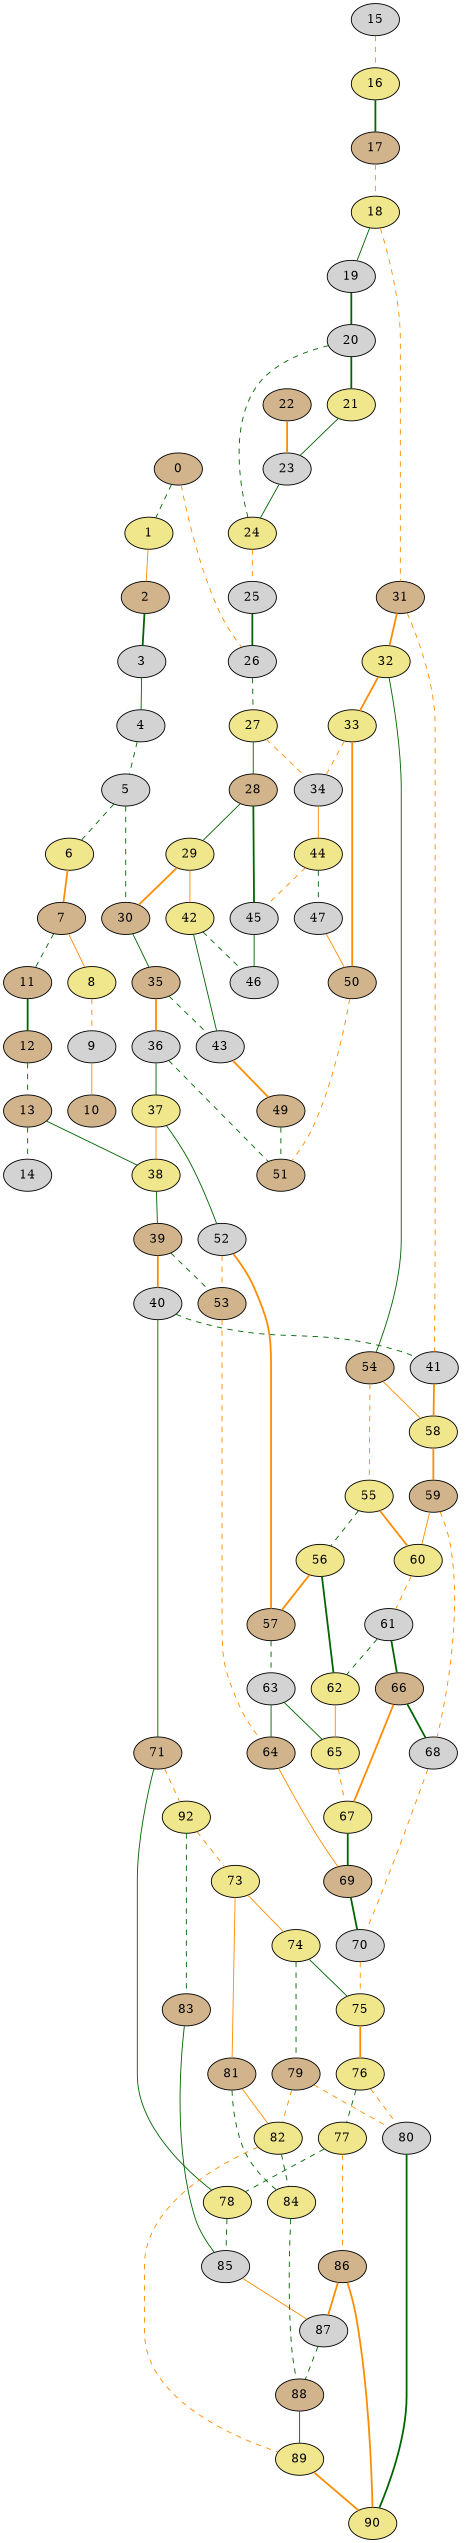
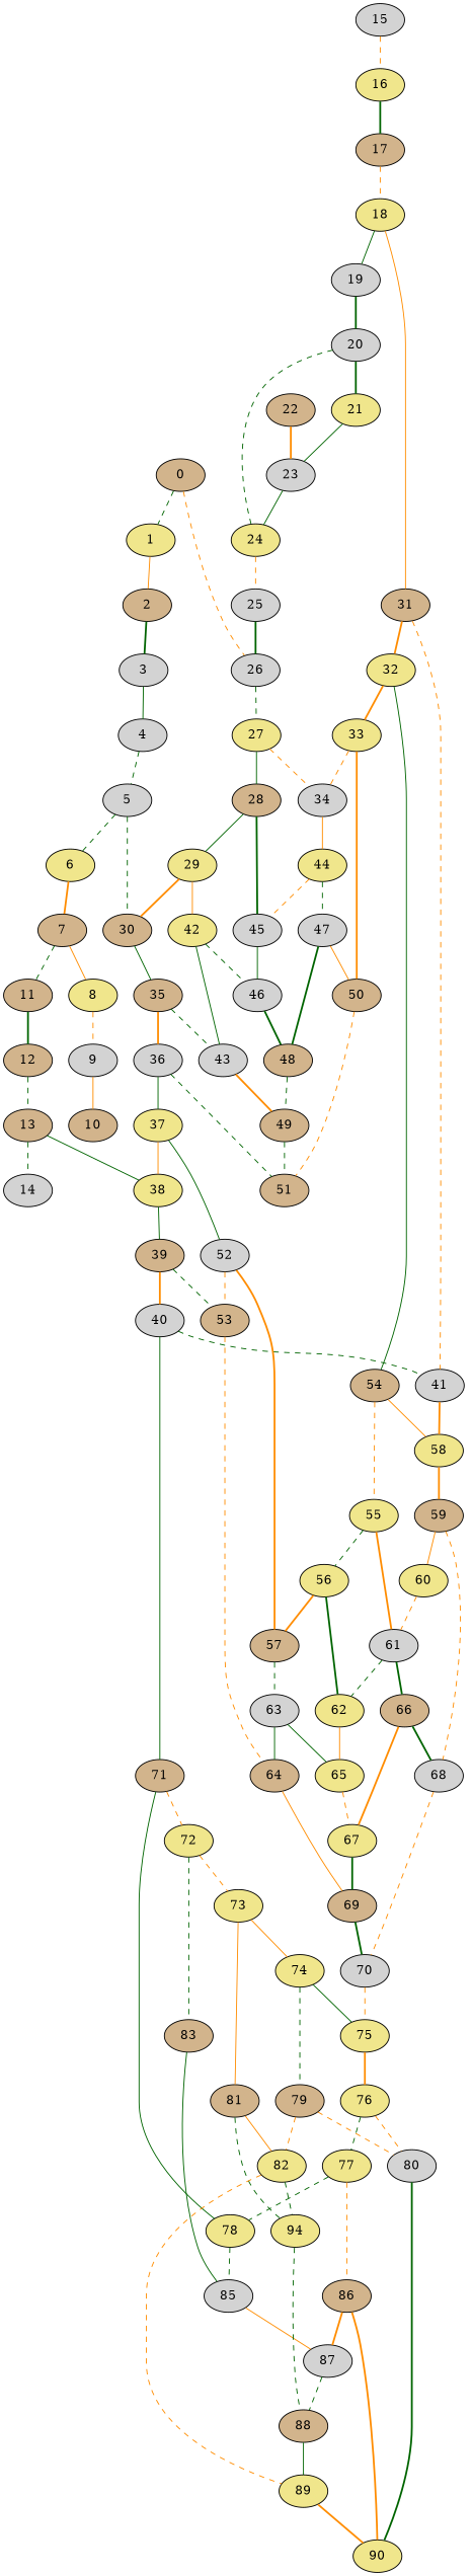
  graph {
    node [fillcolor=khaki style=filled]
    edge [color=darkgreen style=dashed]
    0 [fillcolor=tan]
    1
    26 [fillcolor=lightgrey]
    2 [fillcolor=tan]
    27
    3 [fillcolor=lightgrey]
    28 [fillcolor=tan]
    34 [fillcolor=lightgrey]
    4 [fillcolor=lightgrey]
    5 [fillcolor=lightgrey]
    6
    30 [fillcolor=tan]
    7 [fillcolor=tan]
    35 [fillcolor=tan]
    8
    11 [fillcolor=tan]
    43 [fillcolor=lightgrey]
    36 [fillcolor=lightgrey]
    9 [fillcolor=lightgrey]
    12 [fillcolor=tan]
    10 [fillcolor=tan]
    13 [fillcolor=tan]
    14 [fillcolor=lightgrey]
    38
    39 [fillcolor=tan]
    15 [fillcolor=lightgrey]
    16
    53 [fillcolor=tan]
    40 [fillcolor=lightgrey]
    17 [fillcolor=tan]
    18
    19 [fillcolor=lightgrey]
    31 [fillcolor=tan]
    20 [fillcolor=lightgrey]
    32
    41 [fillcolor=lightgrey]
    21
    24
    33
    54 [fillcolor=tan]
    58
    23 [fillcolor=lightgrey]
    25 [fillcolor=lightgrey]
    22 [fillcolor=tan]
    29
    45 [fillcolor=lightgrey]
    44
    42
    46 [fillcolor=lightgrey]
    47 [fillcolor=lightgrey]
+   48 [fillcolor=tan]
    49 [fillcolor=tan]
    51 [fillcolor=tan]
    37
    50 [fillcolor=tan]
    55
    59 [fillcolor=tan]
    56
    60
    52 [fillcolor=lightgrey]
    57 [fillcolor=tan]
    64 [fillcolor=tan]
    63 [fillcolor=lightgrey]
    71 [fillcolor=tan]
-   72 [label=92]
+   72
    78
    69 [fillcolor=tan]
    73
    83 [fillcolor=tan]
    85 [fillcolor=lightgrey]
    68 [fillcolor=lightgrey]
    65
    70 [fillcolor=lightgrey]
    62
    61 [fillcolor=lightgrey]
    66 [fillcolor=tan]
    67
    75
    76
    80 [fillcolor=lightgrey]
    77
    74
    81 [fillcolor=tan]
    87 [fillcolor=lightgrey]
    79 [fillcolor=tan]
-   84
+   84 [label=94]
    82
    88 [fillcolor=tan]
    89
    90
    86 [fillcolor=tan]
    0 -- 1
    0 -- 26 [color=darkorange]
    1 -- 2 [color=darkorange style=solid]
    26 -- 27
    2 -- 3 [style=bold]
    27 -- 28 [style=solid]
    27 -- 34 [color=darkorange]
    3 -- 4 [style=solid]
    28 -- 29 [style=solid]
    28 -- 45 [style=bold]
    34 -- 44 [color=darkorange style=solid]
    4 -- 5
    5 -- 6
    5 -- 30
    6 -- 7 [color=darkorange style=bold]
    30 -- 35 [style=solid]
    7 -- 8 [color=darkorange style=solid]
    7 -- 11
    35 -- 43
    35 -- 36 [color=darkorange style=bold]
    8 -- 9 [color=darkorange]
    11 -- 12 [style=bold]
    43 -- 49 [color=darkorange style=bold]
    36 -- 51
    36 -- 37 [style=solid]
    9 -- 10 [color=darkorange style=solid]
    12 -- 13
    13 -- 14
    13 -- 38 [style=solid]
    38 -- 39 [style=solid]
    39 -- 53
    39 -- 40 [color=darkorange style=bold]
    15 -- 16 [color=darkorange]
    16 -- 17 [style=bold]
    53 -- 64 [color=darkorange]
    40 -- 41
    40 -- 71 [style=solid]
    17 -- 18 [color=darkorange]
    18 -- 19 [style=solid]
-   18 -- 31 [color=darkorange]
+   18 -- 31 [color=darkorange style=solid]
    19 -- 20 [style=bold]
    31 -- 32 [color=darkorange style=bold]
    31 -- 41 [color=darkorange]
    20 -- 21 [style=bold]
    20 -- 24
    32 -- 33 [color=darkorange style=bold]
    32 -- 54 [style=solid]
    41 -- 58 [color=darkorange style=bold]
    21 -- 23 [style=solid]
    24 -- 25 [color=darkorange]
    33 -- 34 [color=darkorange]
    33 -- 50 [color=darkorange style=bold]
    54 -- 58 [color=darkorange style=solid]
    54 -- 55 [color=darkorange]
    58 -- 59 [color=darkorange style=bold]
    23 -- 24 [style=solid]
    25 -- 26 [style=bold]
    22 -- 23 [color=darkorange style=bold]
    29 -- 30 [color=darkorange style=bold]
    29 -- 42 [color=darkorange style=solid]
    45 -- 46 [style=solid]
    44 -- 45 [color=darkorange]
    44 -- 47
    42 -- 43 [style=solid]
    42 -- 46
+   46 -- 48 [style=bold]
+   47 -- 48 [style=bold]
    47 -- 50 [color=darkorange style=solid]
+   48 -- 49
    49 -- 51
    37 -- 38 [color=darkorange style=solid]
    37 -- 52 [style=solid]
    50 -- 51 [color=darkorange]
    55 -- 56
-   55 -- 60 [color=darkorange style=bold]
+   55 -- 61 [color=darkorange style=bold]
    59 -- 60 [color=darkorange style=solid]
    59 -- 68 [color=darkorange]
    56 -- 57 [color=darkorange style=bold]
    56 -- 62 [style=bold]
    60 -- 61 [color=darkorange]
    52 -- 53 [color=darkorange]
    52 -- 57 [color=darkorange style=bold]
    57 -- 63
    64 -- 69 [color=darkorange style=solid]
    63 -- 64 [style=solid]
    63 -- 65 [style=solid]
    71 -- 72 [color=darkorange]
    71 -- 78 [style=solid]
    72 -- 73 [color=darkorange]
    72 -- 83
    78 -- 85
    69 -- 70 [style=bold]
    73 -- 74 [color=darkorange style=solid]
    73 -- 81 [color=darkorange style=solid]
    83 -- 85 [style=solid]
    85 -- 87 [color=darkorange style=solid]
    68 -- 70 [color=darkorange]
    65 -- 67 [color=darkorange]
    70 -- 75 [color=darkorange]
    62 -- 65 [color=darkorange style=solid]
    61 -- 62
    61 -- 66 [style=bold]
    66 -- 68 [style=bold]
    66 -- 67 [color=darkorange style=bold]
    67 -- 69 [style=bold]
    75 -- 76 [color=darkorange style=bold]
    76 -- 80 [color=darkorange]
    76 -- 77
    80 -- 90 [style=bold]
    77 -- 78
    77 -- 86 [color=darkorange]
    74 -- 75 [style=solid]
    74 -- 79
    81 -- 84
    81 -- 82 [color=darkorange style=solid]
    87 -- 88
    79 -- 80 [color=darkorange]
    79 -- 82 [color=darkorange]
    84 -- 88
    82 -- 84
    82 -- 89 [color=darkorange]
    88 -- 89 [style=solid]
    89 -- 90 [color=darkorange style=bold]
    86 -- 87 [color=darkorange style=bold]
    86 -- 90 [color=darkorange style=bold]
  }
